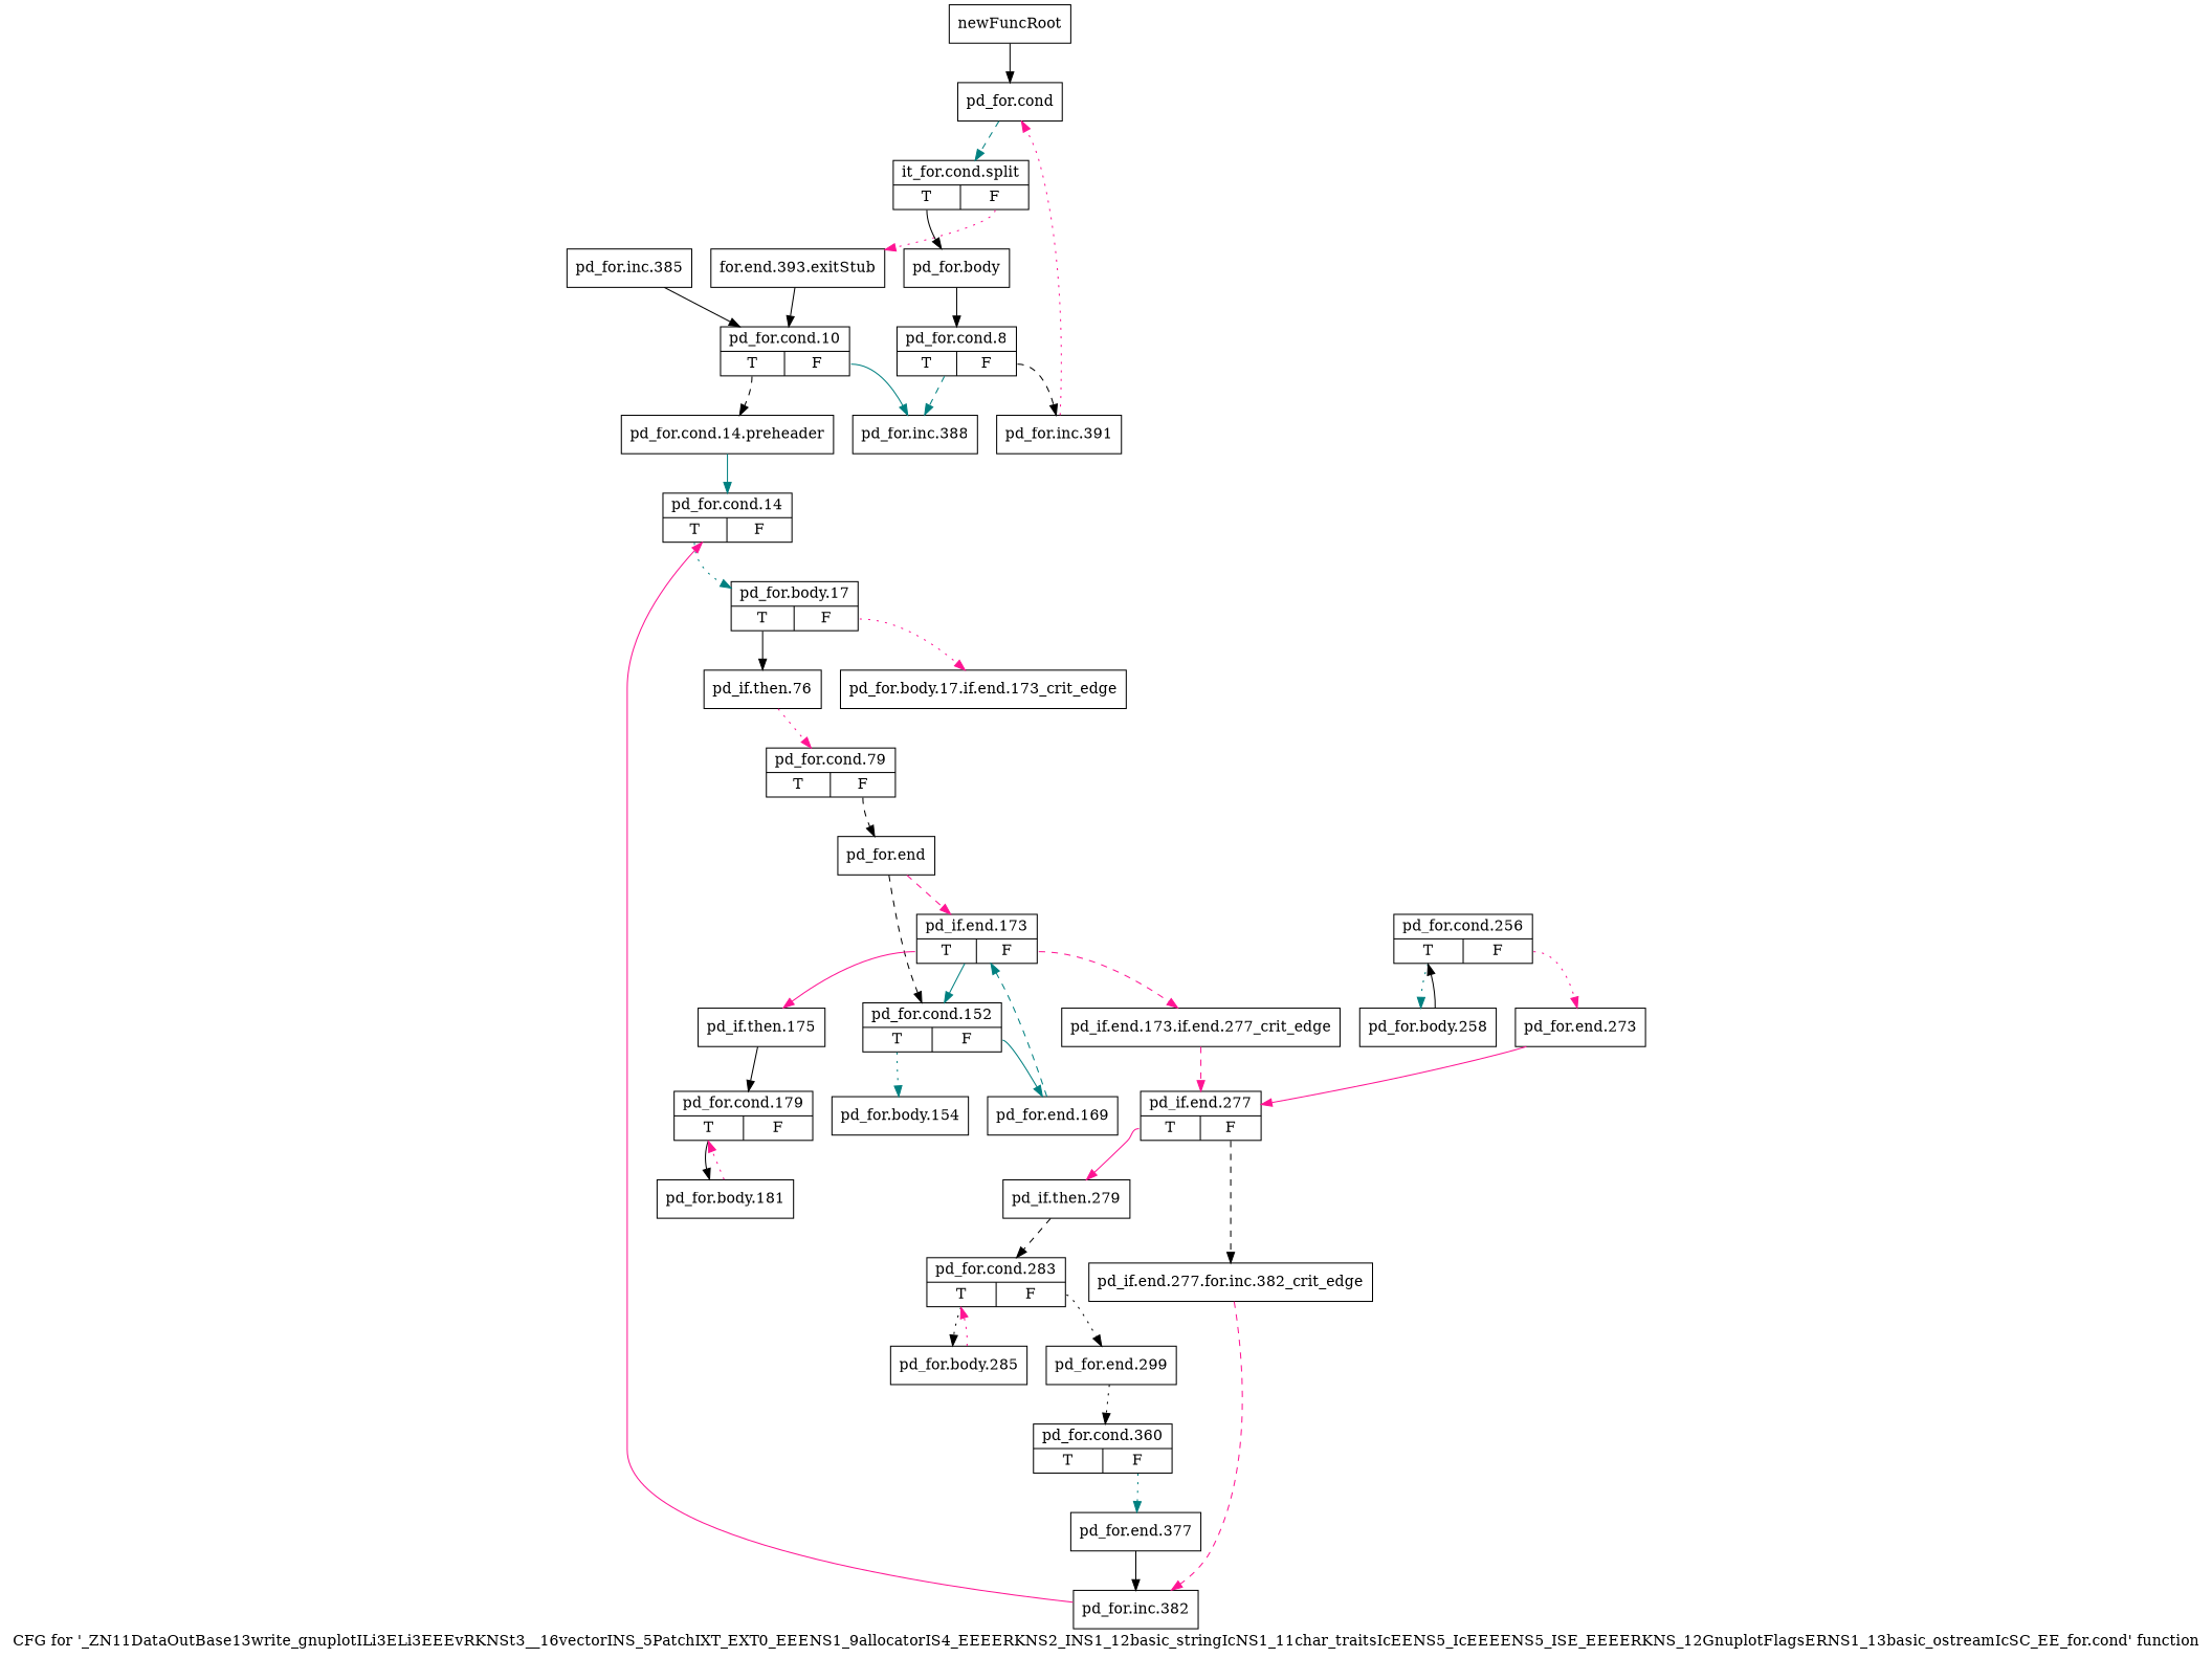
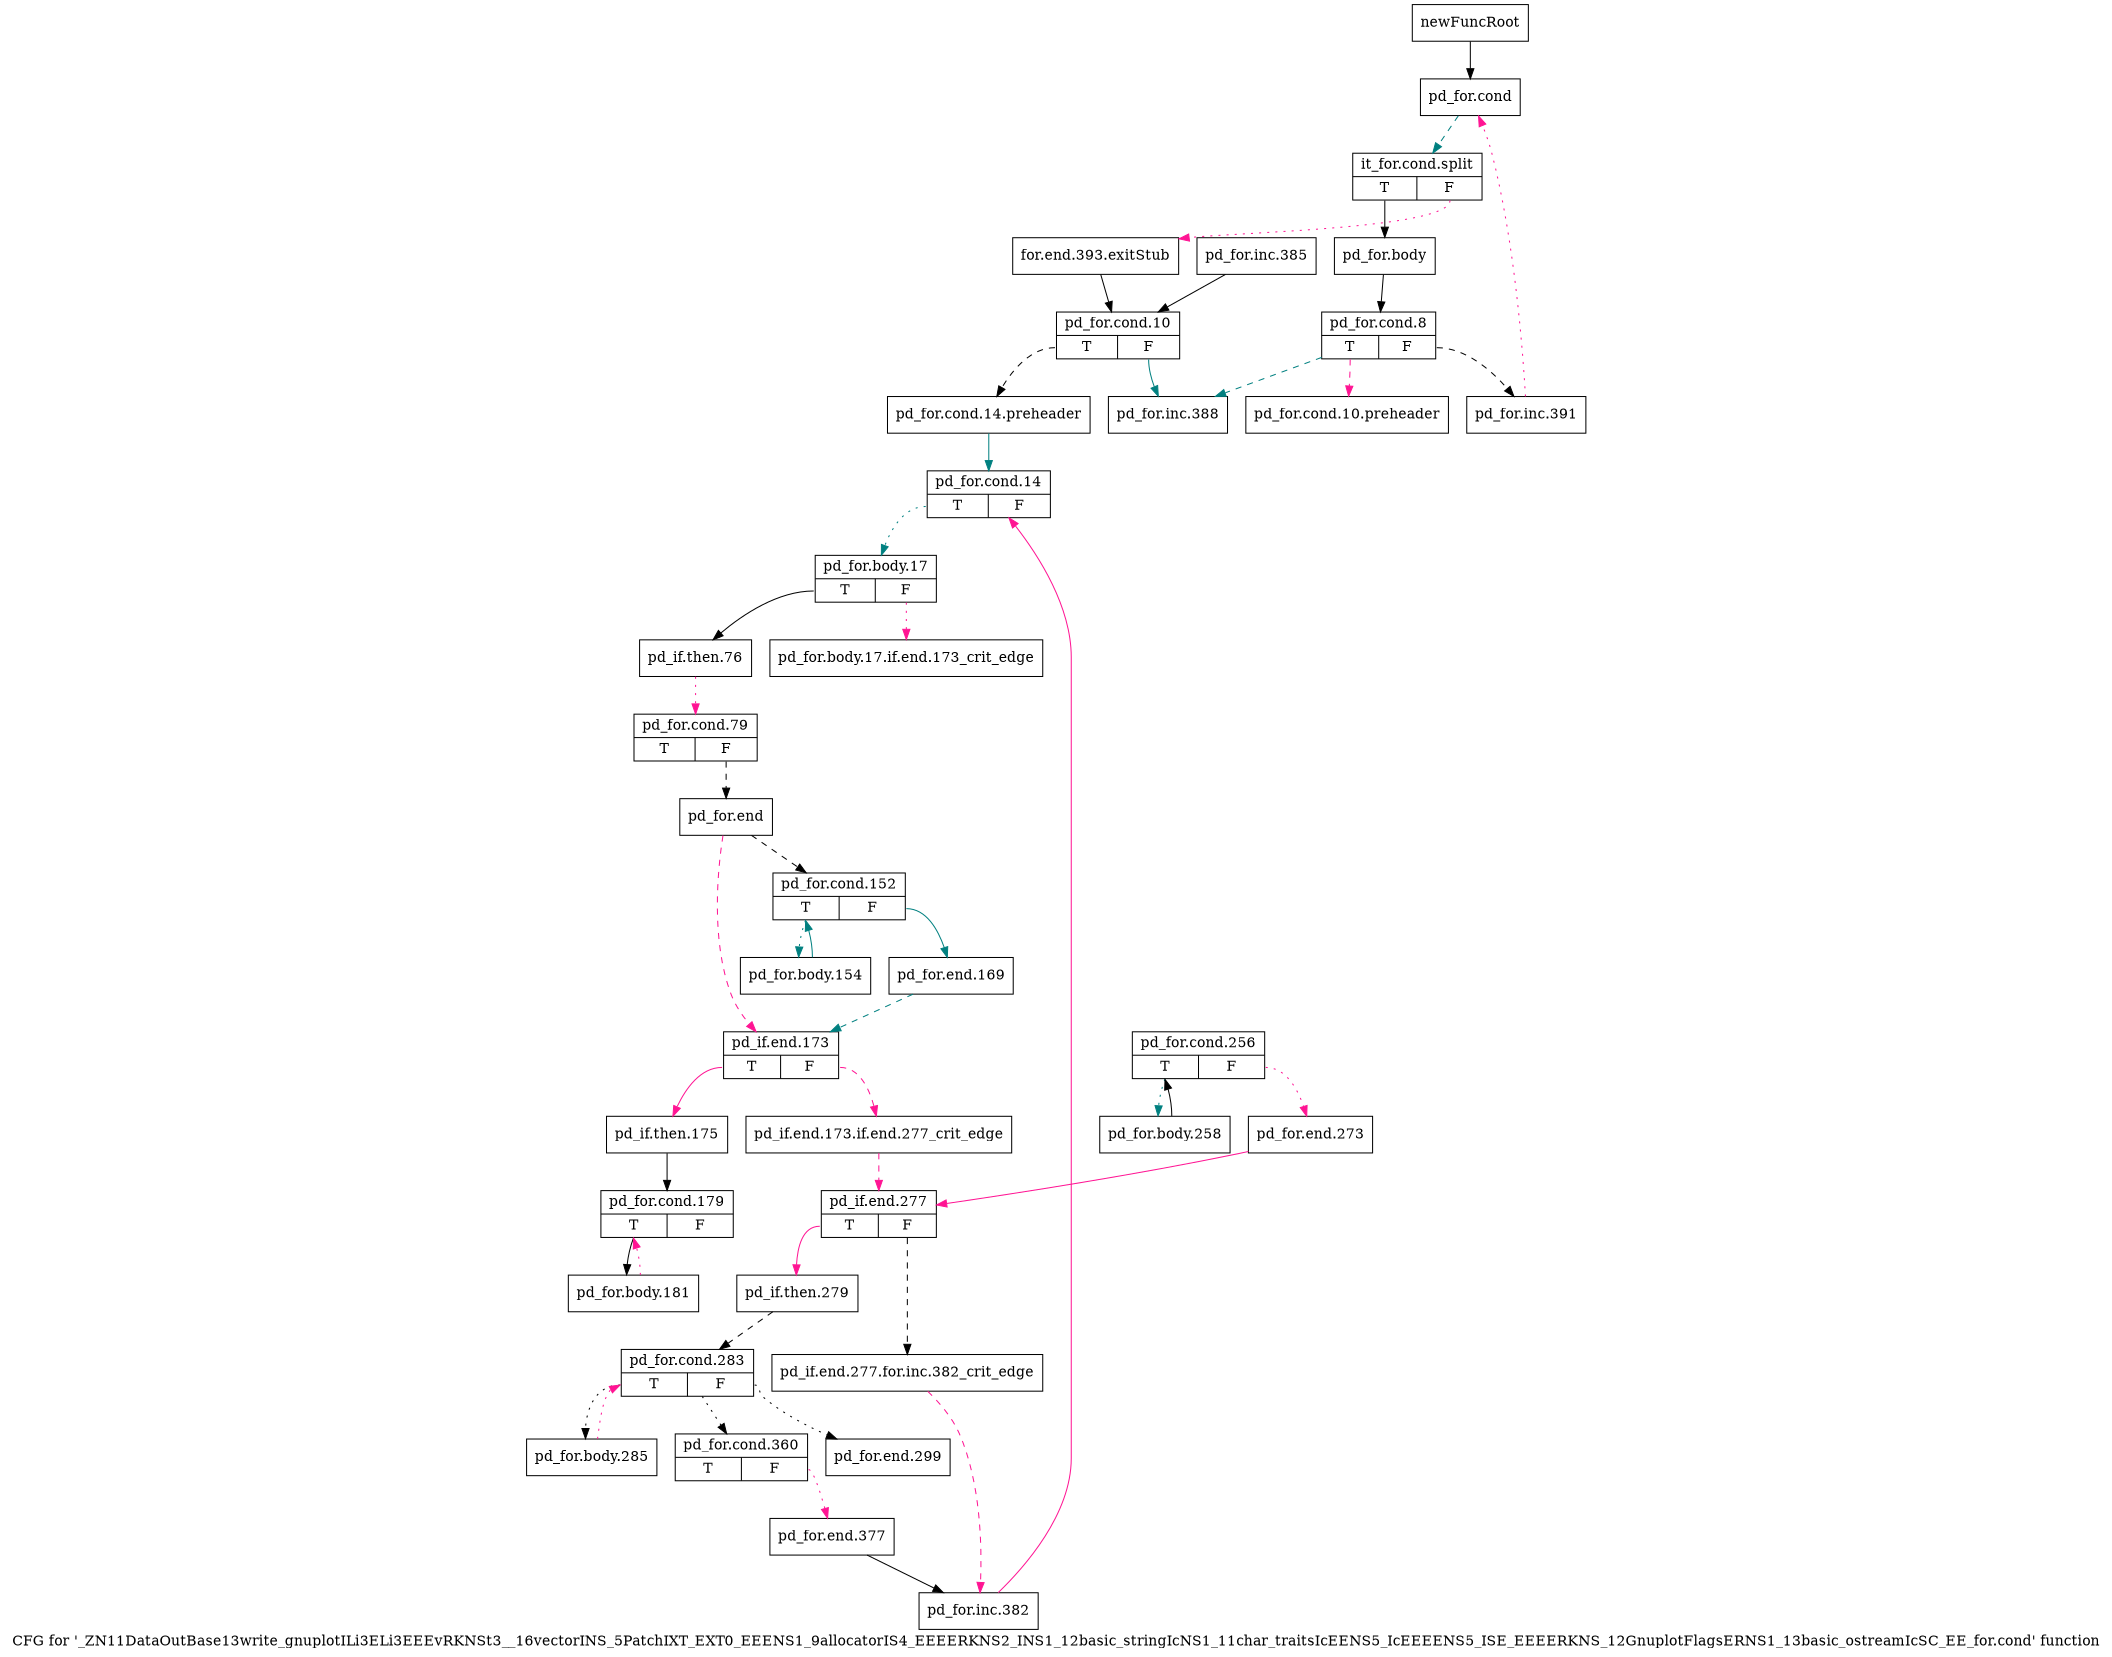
  digraph {
    label="CFG for '_ZN11DataOutBase13write_gnuplotILi3ELi3EEEvRKNSt3__16vectorINS_5PatchIXT_EXT0_EEENS1_9allocatorIS4_EEEERKNS2_INS1_12basic_stringIcNS1_11char_traitsIcEENS5_IcEEEENS5_ISE_EEEERKNS_12GnuplotFlagsERNS1_13basic_ostreamIcSC_EE_for.cond' function"
    node [shape=record]
    edge [color=black style=solid]
    n1 [label="{newFuncRoot}"]
    n2 [label="{pd_for.cond}"]
    n3 [label="{it_for.cond.split|{<s0>T|<s1>F}}"]
    n4 [label="{for.end.393.exitStub}"]
    n5 [label="{pd_for.body}"]
    n6 [label="{pd_for.cond.10|{<s0>T|<s1>F}}"]
    n7 [label="{pd_for.cond.8|{<s0>T|<s1>F}}"]
+   n8 [label="{pd_for.cond.10.preheader}"]
    n9 [label="{pd_for.inc.391}"]
    n10 [label="{pd_for.inc.388}"]
    n11 [label="{pd_for.cond.14.preheader}"]
    n12 [label="{pd_for.cond.14|{<s0>T|<s1>F}}"]
    n13 [label="{pd_for.body.17|{<s0>T|<s1>F}}"]
    n14 [label="{pd_if.then.76}"]
    n15 [label="{pd_for.body.17.if.end.173_crit_edge}"]
    n16 [label="{pd_for.inc.385}"]
    n17 [label="{pd_for.cond.79|{<s0>T|<s1>F}}"]
    n18 [label="{pd_for.end}"]
    n19 [label="{pd_if.end.173|{<s0>T|<s1>F}}"]
    n20 [label="{pd_if.then.175}"]
    n21 [label="{pd_if.end.173.if.end.277_crit_edge}"]
    n22 [label="{pd_for.cond.179|{<s0>T|<s1>F}}"]
    n23 [label="{pd_if.end.277|{<s0>T|<s1>F}}"]
    n24 [label="{pd_for.cond.152|{<s0>T|<s1>F}}"]
    n25 [label="{pd_for.body.154}"]
    n26 [label="{pd_for.end.169}"]
    n27 [label="{pd_for.body.181}"]
    n28 [label="{pd_if.then.279}"]
    n29 [label="{pd_if.end.277.for.inc.382_crit_edge}"]
    n30 [label="{pd_for.cond.283|{<s0>T|<s1>F}}"]
    n31 [label="{pd_for.inc.382}"]
    n32 [label="{pd_for.cond.256|{<s0>T|<s1>F}}"]
    n33 [label="{pd_for.body.258}"]
    n34 [label="{pd_for.end.273}"]
    n35 [label="{pd_for.body.285}"]
    n36 [label="{pd_for.end.299}"]
    n37 [label="{pd_for.cond.360|{<s0>T|<s1>F}}"]
    n38 [label="{pd_for.end.377}"]
    n1 -> n2
    n2 -> n3 [color=teal style=dashed]
    n3 -> n4 [color=deeppink style=dotted tailport=s1]
    n3 -> n5 [tailport=s0]
    n4 -> n6
    n5 -> n7
    n6 -> n10 [color=teal tailport=s1]
    n6 -> n11 [style=dashed tailport=s0]
+   n7 -> n8 [color=deeppink style=dashed tailport=s0]
    n7 -> n9 [style=dashed tailport=s1]
    n7 -> n10 [color=teal style=dashed]
    n9 -> n2 [color=deeppink style=dotted]
    n11 -> n12 [color=teal]
    n12 -> n13 [color=teal style=dotted tailport=s0]
    n13 -> n14 [tailport=s0]
    n13 -> n15 [color=deeppink style=dotted tailport=s1]
    n14 -> n17 [color=deeppink style=dotted]
    n16 -> n6
    n17 -> n18 [style=dashed tailport=s1]
    n18 -> n19 [color=deeppink style=dashed]
    n18 -> n24 [style=dashed]
    n19 -> n20 [color=deeppink tailport=s0]
    n19 -> n21 [color=deeppink style=dashed tailport=s1]
    n20 -> n22
    n21 -> n23 [color=deeppink style=dashed]
    n22 -> n27 [tailport=s0]
    n23 -> n28 [color=deeppink tailport=s0]
    n23 -> n29 [style=dashed tailport=s1]
    n24 -> n25 [color=teal style=dotted tailport=s0]
    n24 -> n26 [color=teal tailport=s1]
-   n19 -> n24 [color=teal]
+   n25 -> n24 [color=teal]
    n26 -> n19 [color=teal style=dashed]
    n27 -> n22 [color=deeppink style=dotted]
    n28 -> n30 [style=dashed]
    n29 -> n31 [color=deeppink style=dashed]
    n30 -> n35 [style=dotted tailport=s0]
    n30 -> n36 [style=dotted tailport=s1]
    n31 -> n12 [color=deeppink]
    n32 -> n33 [color=teal style=dotted tailport=s0]
    n32 -> n34 [color=deeppink style=dotted tailport=s1]
    n33 -> n32
    n34 -> n23 [color=deeppink]
    n35 -> n30 [color=deeppink style=dotted]
-   n36 -> n37 [style=dotted]
-   n37 -> n38 [color=teal style=dotted tailport=s1]
+   n30 -> n37 [style=dotted]
+   n37 -> n38 [color=deeppink style=dotted tailport=s1]
    n38 -> n31
  }
